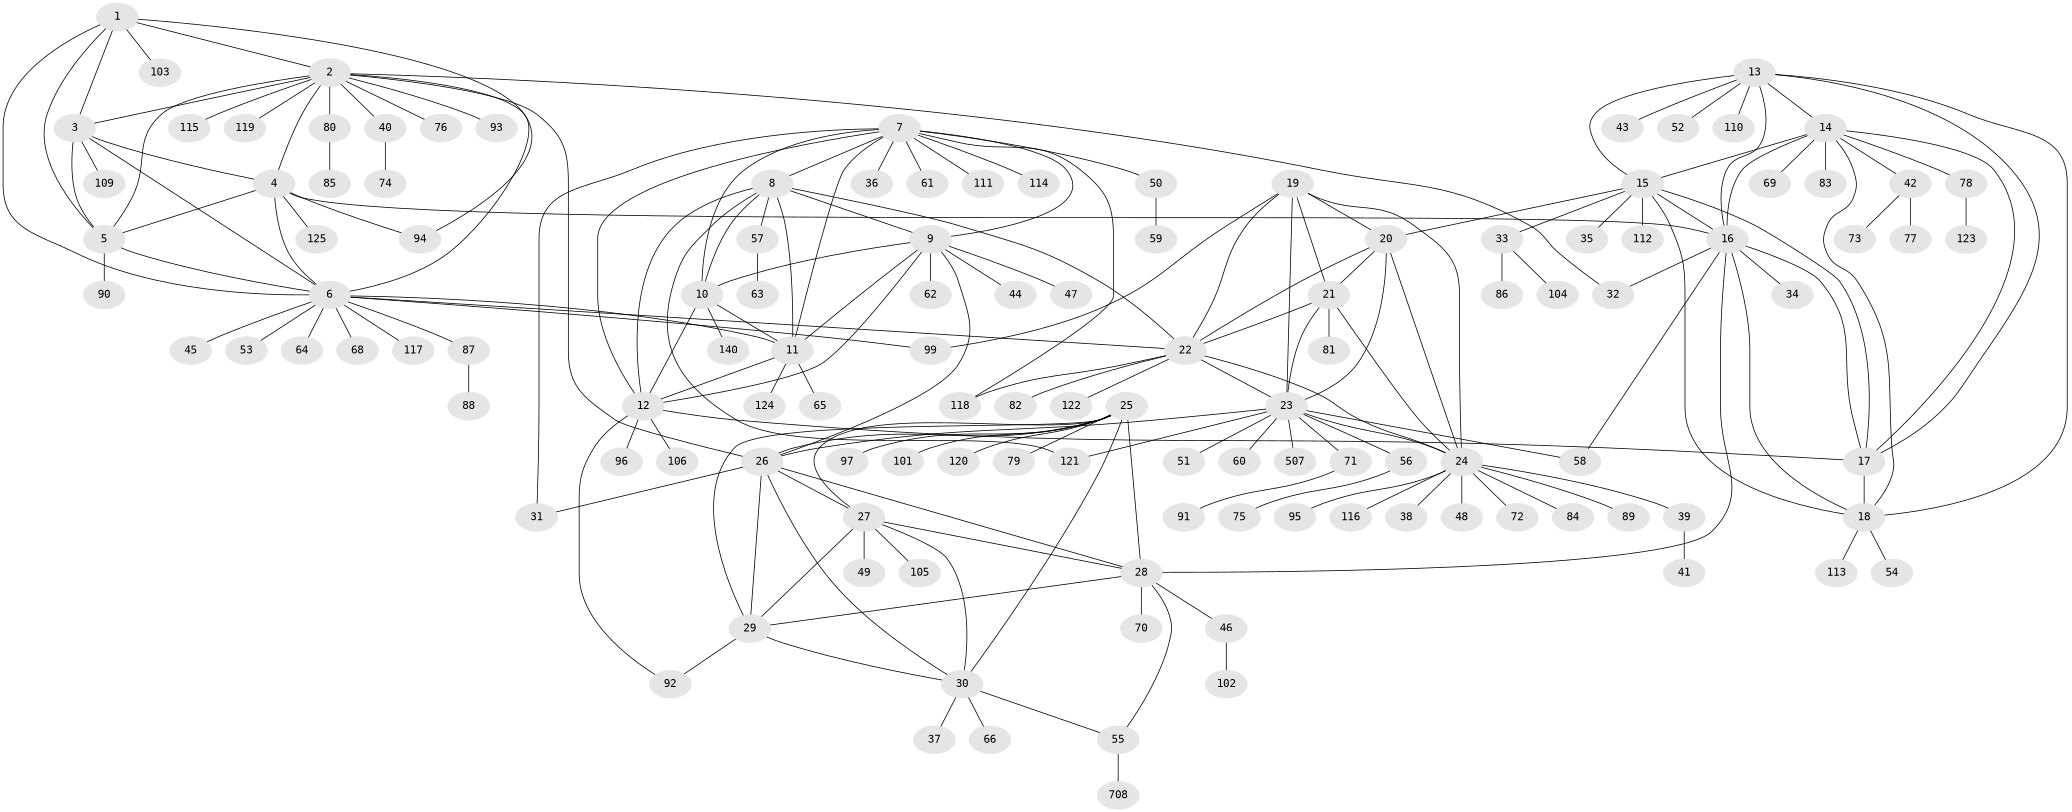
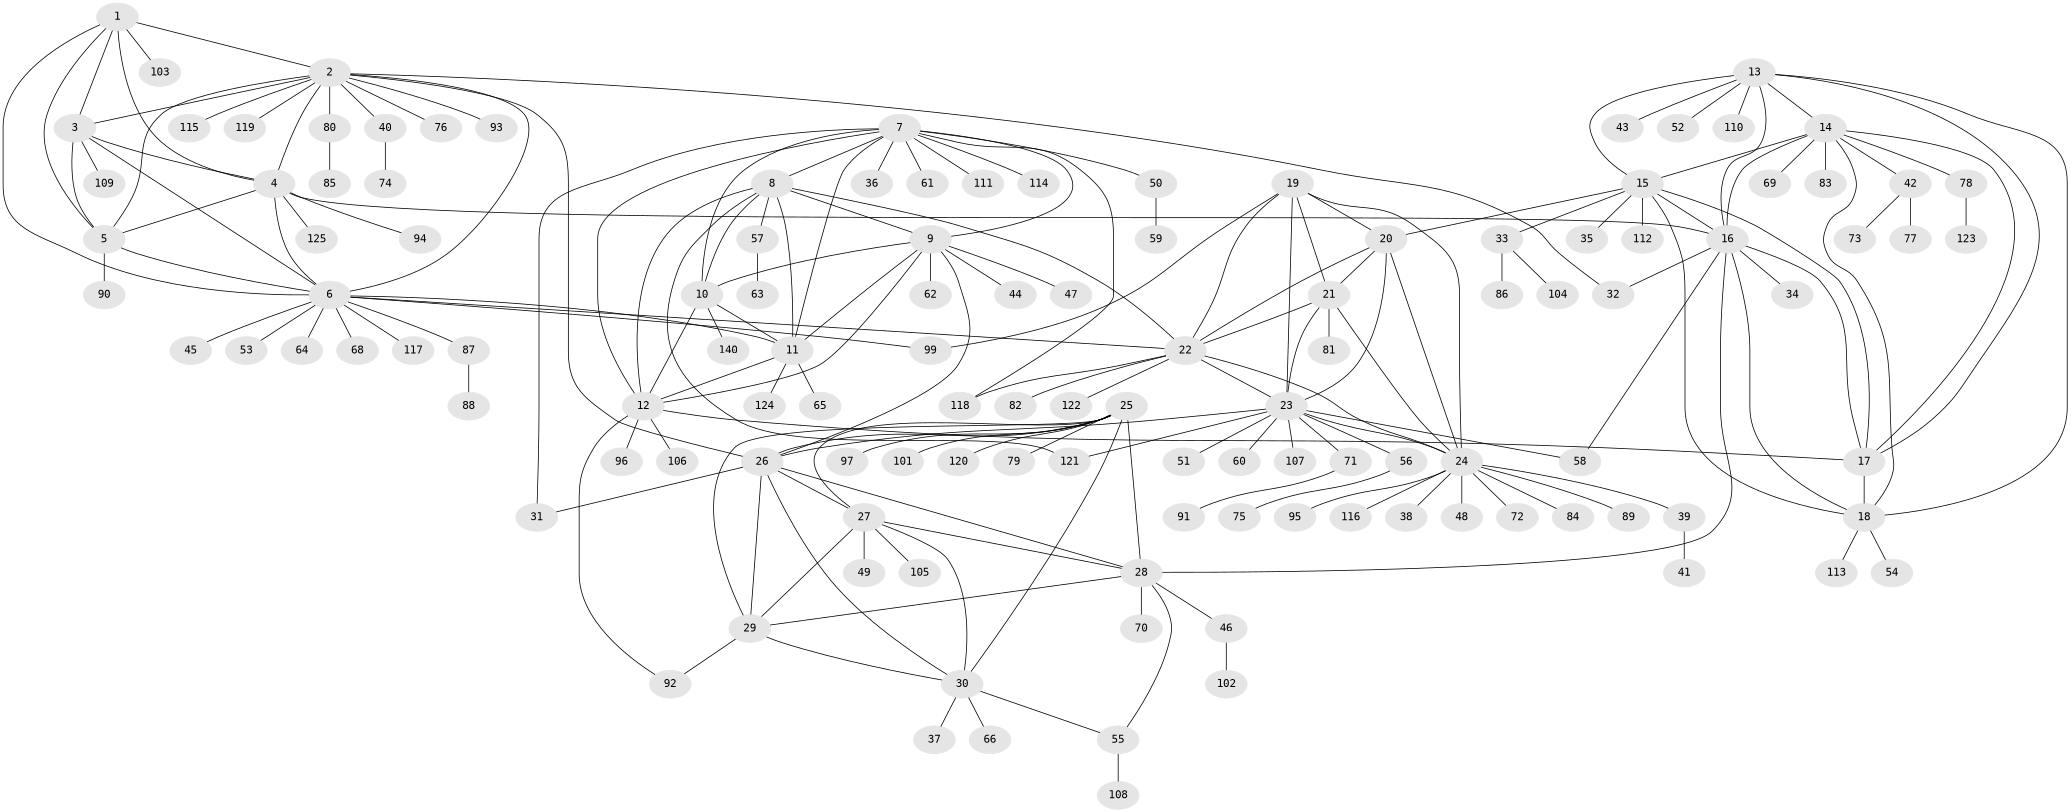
  graph {
    fontname="DejaVu Sans Mono"
    node [color=gray90 fontname="DejaVu Sans Mono" style=filled]
    edge [fontname="DejaVu Sans Mono"]
    1
    2
    3
    4
    5
    6
    103
    26
    32
    40
    76
    80
    93
    115
    119
    109
    16
    94
    125
    90
    11
    22
    45
    53
    64
    68
    87
    99
    117
    31
    28
    27
    29
    30
    74
    85
    17
    18
    34
    58
    12
    65
    124
    118
    23
    24
    82
    122
    88
    7
    8
    9
    10
    36
    50
    61
    111
    114
    57
    121
    44
    47
    62
    n64 [label=140]
    92
    96
    106
    59
    63
    13
    14
    15
    43
    52
    110
    42
    69
    78
    83
    20
    33
    35
    112
    54
    113
    73
    77
    123
    21
    86
    104
    46
    70
    55
    19
    81
    51
    56
    60
    71
-   107 [label=507]
+   107
    38
    39
    48
    72
    84
    89
    95
    116
    75
    91
    41
    25
    79
    97
    101
    120
    49
    105
    37
    66
    102
-   108 [label=708]
+   108
    1 -- 2
    1 -- 3
-   1 -- 94
+   1 -- 4
    1 -- 5
    1 -- 6
    1 -- 103
    2 -- 3
    2 -- 4
    2 -- 5
    2 -- 6
    2 -- 26
    2 -- 32
    2 -- 40
    2 -- 76
    2 -- 80
    2 -- 93
    2 -- 115
    2 -- 119
    3 -- 4
    3 -- 5
    3 -- 6
    3 -- 109
    4 -- 5
    4 -- 6
    4 -- 16
    4 -- 94
    4 -- 125
    5 -- 6
    5 -- 90
    6 -- 11
    6 -- 22
    6 -- 45
    6 -- 53
    6 -- 64
    6 -- 68
    6 -- 87
    6 -- 99
    6 -- 117
    26 -- 31
    26 -- 28
    26 -- 27
    26 -- 29
    26 -- 30
    40 -- 74
    80 -- 85
    16 -- 32
    16 -- 28
    16 -- 17
    16 -- 18
    16 -- 34
    16 -- 58
    11 -- 12
    11 -- 65
    11 -- 124
    22 -- 118
    22 -- 23
    22 -- 24
    22 -- 82
    22 -- 122
    87 -- 88
    28 -- 29
    28 -- 46
    28 -- 70
    28 -- 55
    27 -- 28
    27 -- 29
    27 -- 30
    27 -- 49
    27 -- 105
    29 -- 30
    29 -- 92
    30 -- 55
    30 -- 37
    30 -- 66
    17 -- 18
    18 -- 54
    18 -- 113
    12 -- 17
    12 -- 92
    12 -- 96
    12 -- 106
    23 -- 26
    23 -- 58
    23 -- 24
    23 -- 121
    23 -- 51
    23 -- 56
    23 -- 60
    23 -- 71
    23 -- 107
    24 -- 38
    24 -- 39
    24 -- 48
    24 -- 72
    24 -- 84
    24 -- 89
    24 -- 95
    24 -- 116
    7 -- 11
    7 -- 31
    7 -- 12
    7 -- 118
    7 -- 8
    7 -- 9
    7 -- 10
    7 -- 36
    7 -- 50
    7 -- 61
    7 -- 111
    7 -- 114
    8 -- 11
    8 -- 22
    8 -- 12
    8 -- 9
    8 -- 10
    8 -- 57
    8 -- 121
    9 -- 26
    9 -- 11
    9 -- 12
    9 -- 10
    9 -- 44
    9 -- 47
    9 -- 62
    10 -- 11
    10 -- 12
    10 -- n64
    50 -- 59
    57 -- 63
    13 -- 16
    13 -- 17
    13 -- 18
    13 -- 14
    13 -- 15
    13 -- 43
    13 -- 52
    13 -- 110
    14 -- 16
    14 -- 17
    14 -- 18
    14 -- 15
    14 -- 42
    14 -- 69
    14 -- 78
    14 -- 83
    15 -- 16
    15 -- 17
    15 -- 18
    15 -- 20
    15 -- 33
    15 -- 35
    15 -- 112
    42 -- 73
    42 -- 77
    78 -- 123
    20 -- 22
    20 -- 23
    20 -- 24
    20 -- 21
    33 -- 86
    33 -- 104
    21 -- 22
    21 -- 23
    21 -- 24
    21 -- 81
    46 -- 102
    55 -- 108
    19 -- 22
    19 -- 99
    19 -- 23
    19 -- 24
    19 -- 20
    19 -- 21
    56 -- 75
    71 -- 91
    39 -- 41
    25 -- 26
    25 -- 28
    25 -- 27
    25 -- 29
    25 -- 30
    25 -- 79
    25 -- 97
    25 -- 101
    25 -- 120
  }
